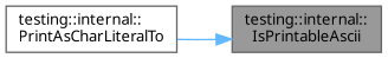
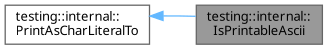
  digraph {
    rankdir=RL
    fontname="Noto Sans"
    node [fontname="Noto Sans" fontsize=10 shape=box style=filled]
    n1 [color=gray40 fillcolor=grey60 fontcolor=black height=0.2 label="testing::internal::\lIsPrintableAscii" width=0.4]
    n2 [color=grey40 fillcolor=white height=0.2 label="testing::internal::\lPrintAsCharLiteralTo" width=0.4]
-   n1 -> n2 [color=steelblue1 dir=back fontname="Noto Sans" fontsize=10 labelfontname=Helvetica labelfontsize=10 style=solid]
+   n2 -> n1 [color=steelblue1 dir=back fontname="Noto Sans" fontsize=10 labelfontname=Helvetica labelfontsize=10 style=solid]
  }
